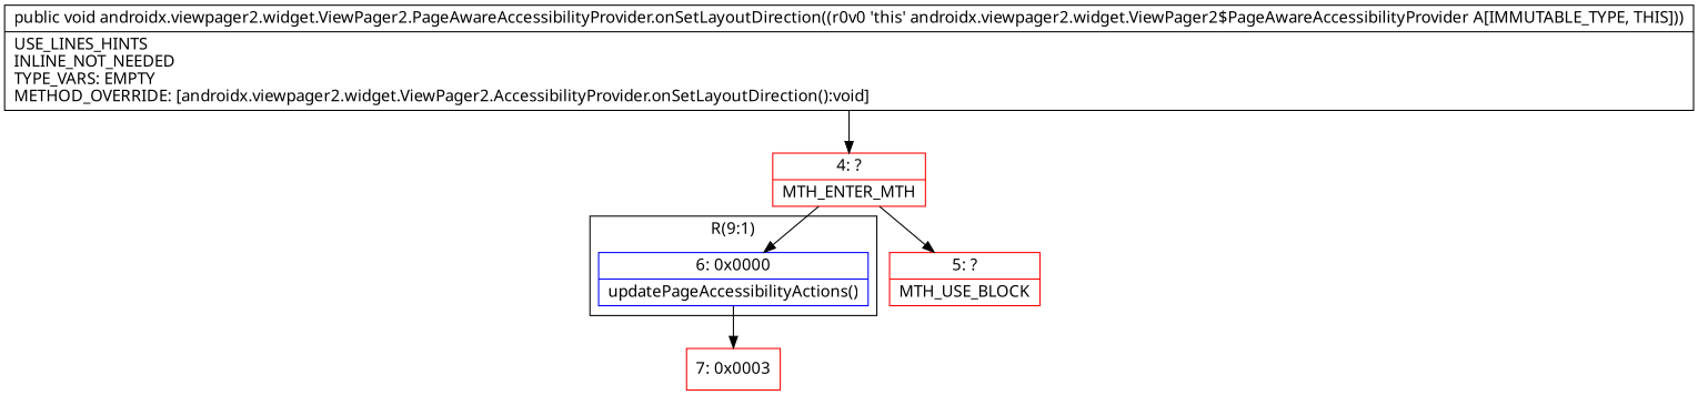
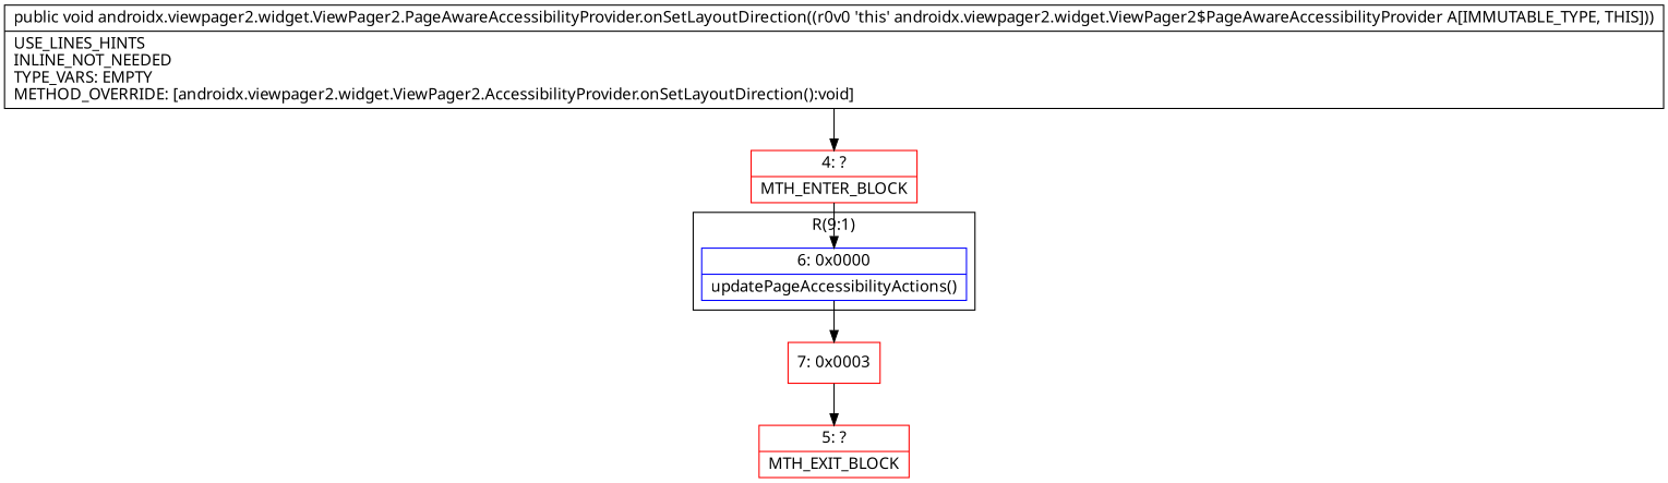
  digraph {
    fontname="Noto Sans"
    node [color=red fontname="Noto Sans" shape=record]
    edge [fontname="Noto Sans"]
    n1 [color=blue label="{6\:\ 0x0000|updatePageAccessibilityActions()\l}"]
    n2 [label="{7\:\ 0x0003}"]
-   n3 [label="{5\:\ ?|MTH_USE_BLOCK\l}"]
-   n4 [label="{4\:\ ?|MTH_ENTER_MTH\l}"]
+   n3 [label="{5\:\ ?|MTH_EXIT_BLOCK\l}"]
+   n4 [label="{4\:\ ?|MTH_ENTER_BLOCK\l}"]
    n5 [label="{public void androidx.viewpager2.widget.ViewPager2.PageAwareAccessibilityProvider.onSetLayoutDirection((r0v0 'this' androidx.viewpager2.widget.ViewPager2$PageAwareAccessibilityProvider A[IMMUTABLE_TYPE, THIS]))  | USE_LINES_HINTS\lINLINE_NOT_NEEDED\lTYPE_VARS: EMPTY\lMETHOD_OVERRIDE: [androidx.viewpager2.widget.ViewPager2.AccessibilityProvider.onSetLayoutDirection():void]\l}" color=""]
    subgraph cluster_1 {
      label="R(9:1)"
      n1
    }
    n1 -> n2
-   n4 -> n3
+   n2 -> n3
    n4 -> n1
    n5 -> n4
  }
